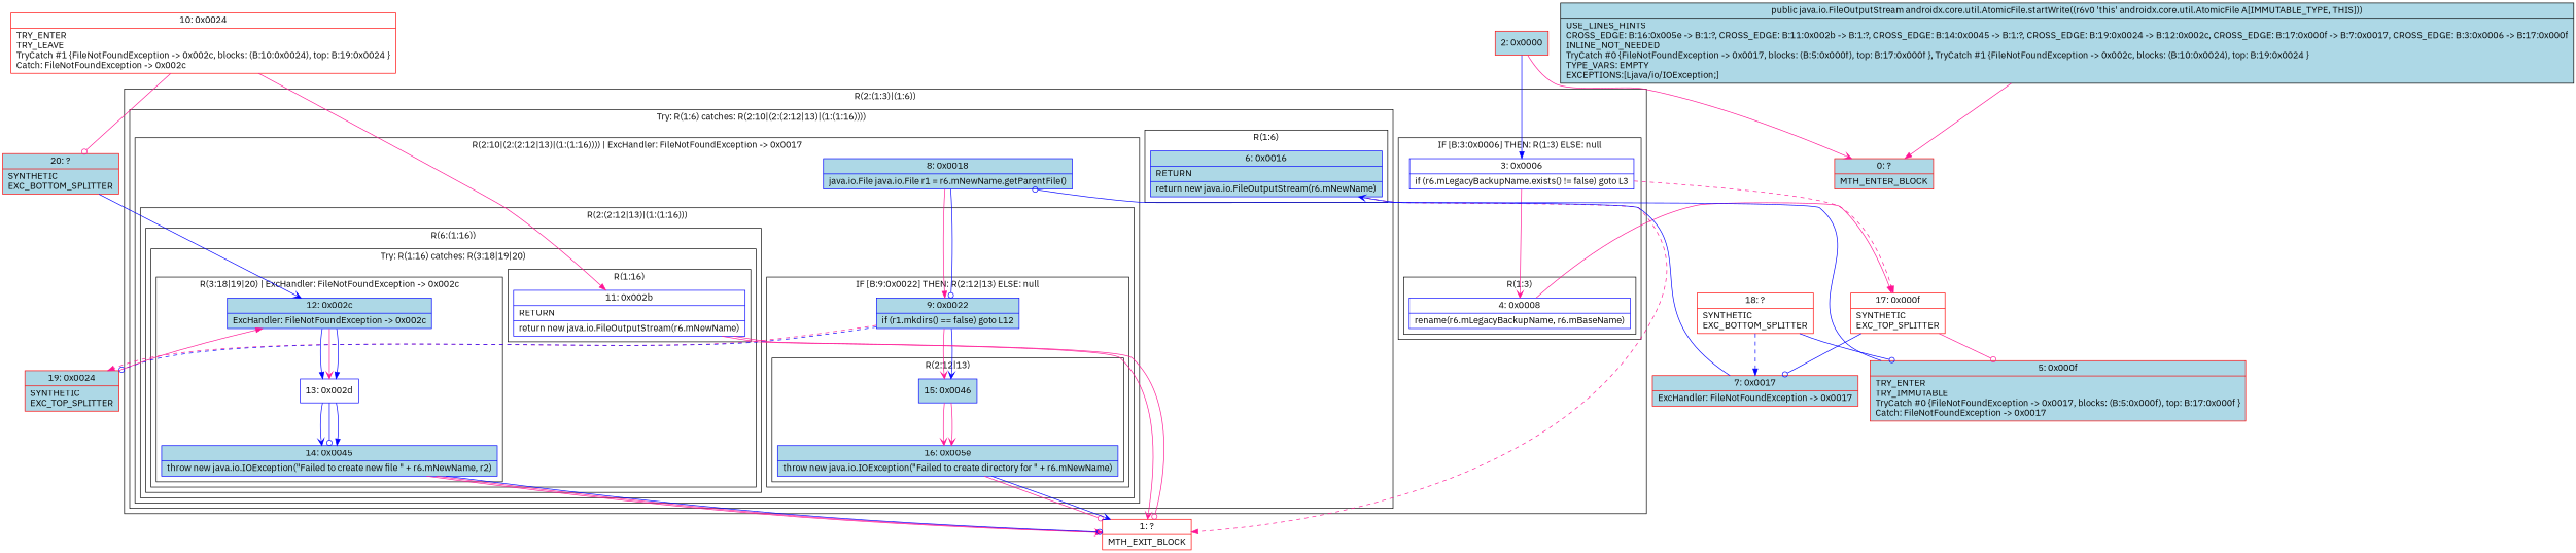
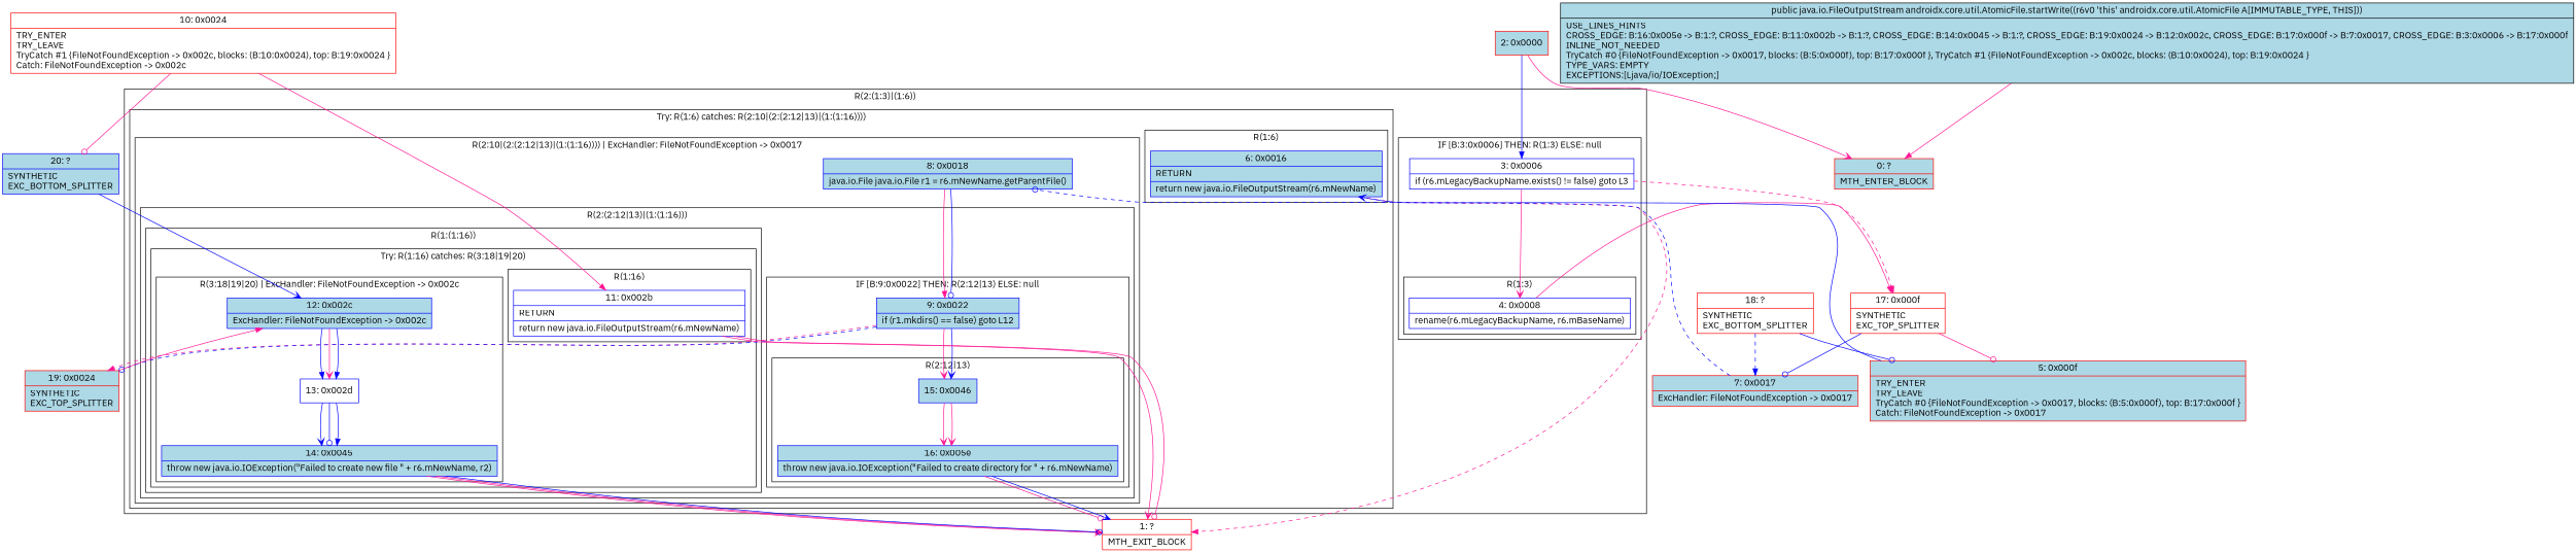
  digraph {
    fontname="IBM Plex Sans"
    node [color=blue fillcolor=lightblue fontname="IBM Plex Sans" shape=record style=filled]
    edge [arrowhead=normal color=deeppink fontname="IBM Plex Sans"]
    n1 [fillcolor=white label="{4\:\ 0x0008|rename(r6.mLegacyBackupName, r6.mBaseName)\l}"]
    n2 [fillcolor=white label="{3\:\ 0x0006|if (r6.mLegacyBackupName.exists() != false) goto L3\l}"]
    n3 [label="{6\:\ 0x0016|RETURN\l|return new java.io.FileOutputStream(r6.mNewName)\l}"]
    n4 [label="{15\:\ 0x0046}"]
    n5 [label="{16\:\ 0x005e|throw new java.io.IOException(\"Failed to create directory for \" + r6.mNewName)\l}"]
    n6 [label="{9\:\ 0x0022|if (r1.mkdirs() == false) goto L12\l}"]
    n7 [fillcolor=white label="{11\:\ 0x002b|RETURN\l|return new java.io.FileOutputStream(r6.mNewName)\l}"]
    n8 [label="{12\:\ 0x002c|ExcHandler: FileNotFoundException \-\> 0x002c\l}"]
    n9 [fillcolor=white label="{13\:\ 0x002d}"]
    n10 [label="{14\:\ 0x0045|throw new java.io.IOException(\"Failed to create new file \" + r6.mNewName, r2)\l}"]
    n11 [label="{8\:\ 0x0018|java.io.File java.io.File r1 = r6.mNewName.getParentFile()\l}"]
    n12 [color=red fillcolor=white label="{17\:\ 0x000f|SYNTHETIC\lEXC_TOP_SPLITTER\l}"]
    n13 [color=red fillcolor=white label="{1\:\ ?|MTH_EXIT_BLOCK\l}"]
    n14 [color=red label="{19\:\ 0x0024|SYNTHETIC\lEXC_TOP_SPLITTER\l}"]
-   n15 [color=red label="{5\:\ 0x000f|TRY_ENTER\lTRY_IMMUTABLE\lTryCatch #0 \{FileNotFoundException \-\> 0x0017, blocks: (B:5:0x000f), top: B:17:0x000f \}\lCatch: FileNotFoundException \-\> 0x0017\l}"]
+   n15 [color=red label="{5\:\ 0x000f|TRY_ENTER\lTRY_LEAVE\lTryCatch #0 \{FileNotFoundException \-\> 0x0017, blocks: (B:5:0x000f), top: B:17:0x000f \}\lCatch: FileNotFoundException \-\> 0x0017\l}"]
    n16 [color=red label="{7\:\ 0x0017|ExcHandler: FileNotFoundException \-\> 0x0017\l}"]
    n17 [color=red label="{0\:\ ?|MTH_ENTER_BLOCK\l}"]
    n18 [color=red label="{2\:\ 0x0000}"]
    n19 [color=red fillcolor=white label="{18\:\ ?|SYNTHETIC\lEXC_BOTTOM_SPLITTER\l}"]
    n20 [color=red fillcolor=white label="{10\:\ 0x0024|TRY_ENTER\lTRY_LEAVE\lTryCatch #1 \{FileNotFoundException \-\> 0x002c, blocks: (B:10:0x0024), top: B:19:0x0024 \}\lCatch: FileNotFoundException \-\> 0x002c\l}"]
-   n21 [color=red label="{20\:\ ?|SYNTHETIC\lEXC_BOTTOM_SPLITTER\l}"]
+   n21 [label="{20\:\ ?|SYNTHETIC\lEXC_BOTTOM_SPLITTER\l}"]
    n22 [label="{public java.io.FileOutputStream androidx.core.util.AtomicFile.startWrite((r6v0 'this' androidx.core.util.AtomicFile A[IMMUTABLE_TYPE, THIS]))  | USE_LINES_HINTS\lCROSS_EDGE: B:16:0x005e \-\> B:1:?, CROSS_EDGE: B:11:0x002b \-\> B:1:?, CROSS_EDGE: B:14:0x0045 \-\> B:1:?, CROSS_EDGE: B:19:0x0024 \-\> B:12:0x002c, CROSS_EDGE: B:17:0x000f \-\> B:7:0x0017, CROSS_EDGE: B:3:0x0006 \-\> B:17:0x000f\lINLINE_NOT_NEEDED\lTryCatch #0 \{FileNotFoundException \-\> 0x0017, blocks: (B:5:0x000f), top: B:17:0x000f \}, TryCatch #1 \{FileNotFoundException \-\> 0x002c, blocks: (B:10:0x0024), top: B:19:0x0024 \}\lTYPE_VARS: EMPTY\lEXCEPTIONS:[Ljava\/io\/IOException;]\l}" color=""]
    subgraph cluster_1 {
      label="R(2:(1:3)|(1:6))"
      subgraph cluster_2 {
        label="IF [B:3:0x0006] THEN: R(1:3) ELSE: null"
        n2
        subgraph cluster_3 {
          label="R(1:3)"
          n1
        }
      }
      subgraph cluster_4 {
        label="Try: R(1:6) catches: R(2:10|(2:(2:12|13)|(1:(1:16))))"
        subgraph cluster_5 {
          label="R(1:6)"
          n3
        }
        subgraph cluster_6 {
          label="R(2:10|(2:(2:12|13)|(1:(1:16)))) | ExcHandler: FileNotFoundException \-\> 0x0017\l"
          n11
          subgraph cluster_7 {
            label="R(2:(2:12|13)|(1:(1:16)))"
            subgraph cluster_8 {
              label="IF [B:9:0x0022] THEN: R(2:12|13) ELSE: null"
              n6
              subgraph cluster_9 {
                label="R(2:12|13)"
                n4
                n5
              }
            }
            subgraph cluster_10 {
-             label="R(6:(1:16))"
+             label="R(1:(1:16))"
              subgraph cluster_11 {
                label="Try: R(1:16) catches: R(3:18|19|20)"
                subgraph cluster_12 {
                  label="R(1:16)"
                  n7
                }
                subgraph cluster_13 {
                  label="R(3:18|19|20) | ExcHandler: FileNotFoundException \-\> 0x002c\l"
                  n8
                  n9
                  n10
                }
              }
            }
          }
        }
      }
    }
    subgraph cluster_14 {
      label="R(2:10|(2:(2:12|13)|(1:(1:16)))) | ExcHandler: FileNotFoundException \-\> 0x0017\l"
      subgraph cluster_15 {
        label="R(2:(2:12|13)|(1:(1:16)))"
        subgraph cluster_16 {
          label="IF [B:9:0x0022] THEN: R(2:12|13) ELSE: null"
          subgraph cluster_17 {
            label="R(2:12|13)"
          }
        }
        subgraph cluster_18 {
          label="R(1:(1:16))"
          subgraph cluster_19 {
            label="Try: R(1:16) catches: R(3:18|19|20)"
            subgraph cluster_20 {
              label="R(1:16)"
            }
            subgraph cluster_21 {
              label="R(3:18|19|20) | ExcHandler: FileNotFoundException \-\> 0x002c\l"
            }
          }
        }
      }
    }
    subgraph cluster_22 {
      label="R(3:18|19|20) | ExcHandler: FileNotFoundException \-\> 0x002c\l"
    }
    n1 -> n12
    n2 -> n1 [arrowhead=vee]
    n2 -> n12 [style=dashed]
    n3 -> n13 [style=dashed]
    n4 -> n5 [arrowhead=vee]
    n4 -> n5 [arrowhead=vee]
    n5 -> n13 [arrowhead=odot]
    n5 -> n13 [arrowhead=vee color=blue]
    n6 -> n4 [arrowhead=vee]
    n6 -> n4 [arrowhead=vee color=blue]
    n6 -> n14 [style=dashed]
    n6 -> n14 [arrowhead=odot color=blue style=dashed]
    n7 -> n13 [arrowhead=vee]
    n7 -> n13 [arrowhead=odot]
    n8 -> n9 [color=blue]
    n8 -> n9 [arrowhead=vee]
    n8 -> n9 [color=blue]
    n9 -> n10 [arrowhead=vee color=blue]
    n9 -> n10 [arrowhead=odot color=blue]
    n9 -> n10 [color=blue]
    n10 -> n13 [arrowhead=vee]
    n10 -> n13
    n10 -> n13 [arrowhead=odot color=blue]
    n11 -> n6
    n11 -> n6 [arrowhead=odot color=blue]
    n12 -> n15 [arrowhead=odot]
    n12 -> n16 [arrowhead=odot color=blue]
    n14 -> n8
    n15 -> n3 [arrowhead=vee color=blue]
-   n16 -> n11 [arrowhead=odot color=blue]
+   n16 -> n11 [arrowhead=odot color=blue style=dashed]
    n18 -> n2 [color=blue]
    n18 -> n17 [arrowhead=vee]
    n19 -> n15 [arrowhead=odot color=blue]
    n19 -> n16 [color=blue style=dashed]
    n20 -> n7
    n20 -> n21 [arrowhead=odot]
    n21 -> n8 [arrowhead=vee color=blue]
    n22 -> n17
  }
